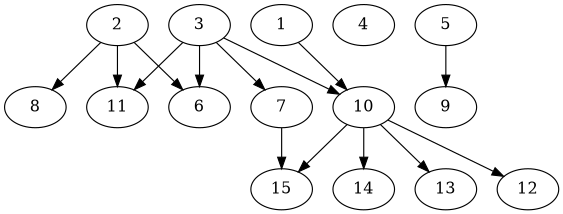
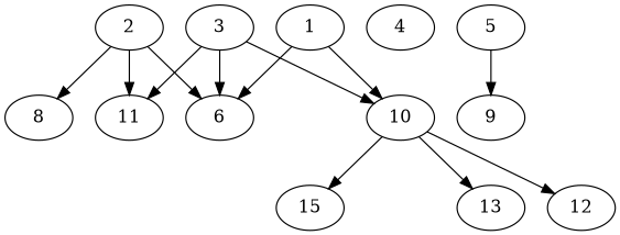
  digraph {
    node [alpha=0.04]
    1 [expect_size=29341696]
    6 [alpha=0.18 expect_size=43085824]
    10 [alpha=0.15 expect_size=51183616]
    15 [alpha=0.11 expect_size=50404352]
    13 [alpha=0.19 expect_size=51473408]
    12 [alpha=0.11 expect_size=49451008]
-   14 [alpha=0.08 expect_size=18636800]
    2 [alpha=0.01 expect_size=43186176]
    8 [alpha=0.16 expect_size=31483904]
    11 [alpha=0.12 expect_size=39897088]
    3 [alpha=0.06 expect_size=22115328]
-   7 [alpha=0.09 expect_size=39543808]
    4 [alpha=0.13 expect_size=6142976]
    5 [expect_size=39948288]
    9 [expect_size=12200960]
+   1 -> 6
    1 -> 10
    10 -> 15
    10 -> 13
    10 -> 12
-   10 -> 14
    2 -> 6
    2 -> 8
    2 -> 11
    3 -> 6
    3 -> 10
    3 -> 11
-   3 -> 7
-   7 -> 15
    5 -> 9
  }
